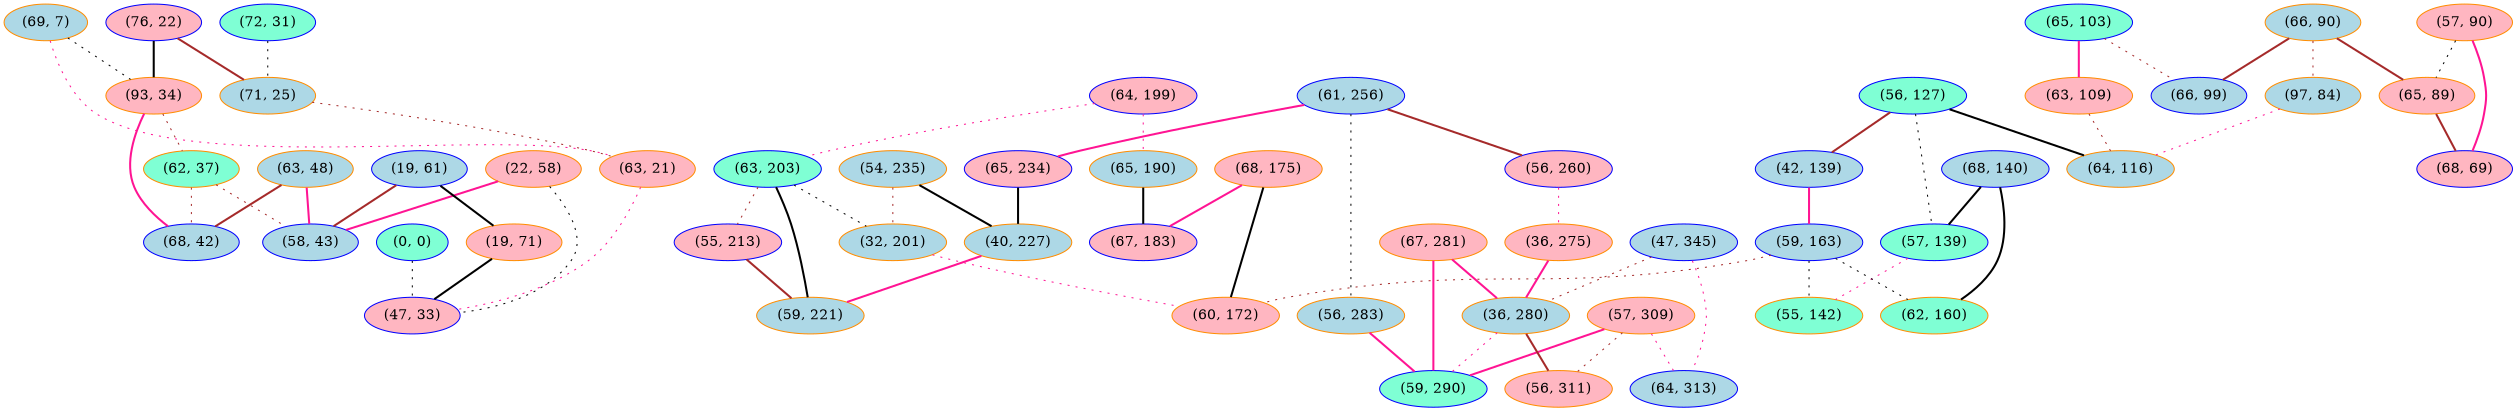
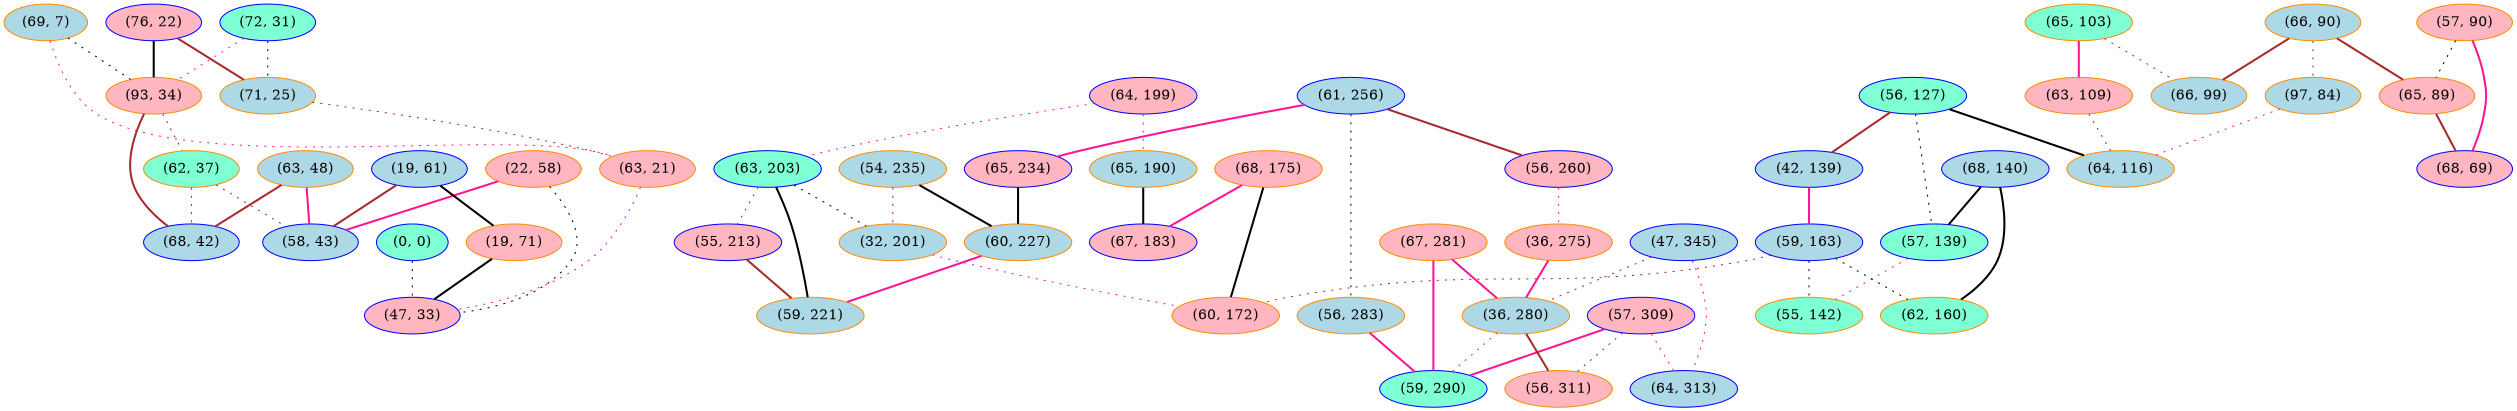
  graph {
    node [color=darkorange fillcolor=lightblue style=filled]
    edge [color=deeppink style=bold weight=1]
    "(22, 58)" [fillcolor=lightpink]
    "(58, 43)" [color=blue]
    "(47, 33)" [color=blue fillcolor=lightpink]
    "(68, 175)" [fillcolor=lightpink]
    "(60, 172)" [fillcolor=lightpink]
    "(67, 183)" [color=blue fillcolor=lightpink]
-   "(65, 103)" [color=blue fillcolor=aquamarine]
+   "(65, 103)" [fillcolor=aquamarine]
    "(63, 109)" [fillcolor=lightpink]
-   "(66, 99)" [color=blue]
+   "(66, 99)"
    "(64, 116)"
    "(64, 199)" [color=blue fillcolor=lightpink]
    "(65, 190)"
    "(63, 203)" [color=blue fillcolor=aquamarine]
    "(32, 201)"
    "(55, 213)" [color=blue fillcolor=lightpink]
    "(59, 221)"
    "(57, 90)" [fillcolor=lightpink]
    "(65, 89)" [fillcolor=lightpink]
    "(68, 69)" [color=blue fillcolor=lightpink]
    "(54, 235)"
-   "(60, 227)" [label="(40, 227)"]
+   "(60, 227)"
    "(61, 256)" [color=blue]
    "(65, 234)" [color=blue fillcolor=lightpink]
    "(56, 260)" [color=blue fillcolor=lightpink]
    "(56, 283)"
    "(36, 275)" [fillcolor=lightpink]
    "(59, 290)" [color=blue fillcolor=aquamarine]
-   "(57, 309)" [fillcolor=lightpink]
+   "(57, 309)" [color=blue fillcolor=lightpink]
    "(64, 313)" [color=blue]
    "(56, 311)" [fillcolor=lightpink]
    "(76, 22)" [color=blue fillcolor=lightpink]
    n32 [fillcolor=lightpink label="(93, 34)"]
    "(71, 25)"
    "(68, 42)" [color=blue]
    "(62, 37)" [fillcolor=aquamarine]
    "(63, 21)" [fillcolor=lightpink]
    "(56, 127)" [color=blue fillcolor=aquamarine]
    "(42, 139)" [color=blue]
    "(57, 139)" [color=blue fillcolor=aquamarine]
    "(59, 163)" [color=blue]
    "(55, 142)" [fillcolor=aquamarine]
    "(66, 90)"
    "(97, 84)"
    "(62, 160)" [fillcolor=aquamarine]
    "(47, 345)" [color=blue]
    "(36, 280)"
    "(69, 7)"
    "(63, 48)"
    "(72, 31)" [color=blue fillcolor=aquamarine]
    "(0, 0)" [color=blue fillcolor=aquamarine]
    "(67, 281)" [fillcolor=lightpink]
    "(19, 61)" [color=blue]
    "(19, 71)" [fillcolor=lightpink]
    "(68, 140)" [color=blue]
    "(22, 58)" -- "(58, 43)" [weight=3]
    "(22, 58)" -- "(47, 33)" [color=black style=dotted]
    "(68, 175)" -- "(60, 172)" [color=black]
    "(68, 175)" -- "(67, 183)"
    "(65, 103)" -- "(63, 109)" [weight=3]
    "(65, 103)" -- "(66, 99)" [color=brown style=dotted]
    "(63, 109)" -- "(64, 116)" [color=brown style=dotted]
    "(64, 199)" -- "(65, 190)" [style=dotted weight=3]
    "(64, 199)" -- "(63, 203)" [style=dotted]
    "(65, 190)" -- "(67, 183)" [color=black weight=3]
    "(63, 203)" -- "(32, 201)" [color=black style=dotted weight=3]
    "(63, 203)" -- "(55, 213)" [color=brown style=dotted]
    "(63, 203)" -- "(59, 221)" [color=black]
    "(32, 201)" -- "(60, 172)" [style=dotted]
    "(55, 213)" -- "(59, 221)" [color=brown]
    "(57, 90)" -- "(65, 89)" [color=black style=dotted]
    "(57, 90)" -- "(68, 69)"
    "(65, 89)" -- "(68, 69)" [color=brown]
    "(54, 235)" -- "(32, 201)" [color=brown style=dotted weight=3]
    "(54, 235)" -- "(60, 227)" [color=black]
    "(60, 227)" -- "(59, 221)"
    "(61, 256)" -- "(65, 234)"
    "(61, 256)" -- "(56, 260)" [color=brown]
    "(61, 256)" -- "(56, 283)" [color=black style=dotted]
    "(65, 234)" -- "(60, 227)" [color=black]
    "(56, 260)" -- "(36, 275)" [style=dotted weight=3]
    "(56, 283)" -- "(59, 290)"
    "(36, 275)" -- "(36, 280)"
    "(57, 309)" -- "(59, 290)"
    "(57, 309)" -- "(64, 313)" [style=dotted weight=2]
    "(57, 309)" -- "(56, 311)" [color=brown style=dotted]
    "(76, 22)" -- n32 [color=black weight=3]
    "(76, 22)" -- "(71, 25)" [color=brown]
-   n32 -- "(68, 42)" [weight=3]
+   n32 -- "(68, 42)" [color=brown weight=3]
    n32 -- "(62, 37)" [color=brown style=dotted]
    "(71, 25)" -- "(63, 21)" [color=brown style=dotted]
    "(62, 37)" -- "(58, 43)" [color=brown style=dotted weight=3]
    "(62, 37)" -- "(68, 42)" [color=brown style=dotted weight=3]
    "(63, 21)" -- "(47, 33)" [style=dotted]
    "(56, 127)" -- "(64, 116)" [color=black]
    "(56, 127)" -- "(42, 139)" [color=brown]
    "(56, 127)" -- "(57, 139)" [color=black style=dotted]
    "(42, 139)" -- "(59, 163)" [weight=3]
    "(57, 139)" -- "(55, 142)" [style=dotted]
    "(59, 163)" -- "(60, 172)" [color=brown style=dotted]
    "(59, 163)" -- "(55, 142)" [color=black style=dotted weight=3]
    "(59, 163)" -- "(62, 160)" [color=black style=dotted weight=3]
    "(66, 90)" -- "(66, 99)" [color=brown weight=3]
    "(66, 90)" -- "(65, 89)" [color=brown]
    "(66, 90)" -- "(97, 84)" [color=brown style=dotted weight=3]
    "(97, 84)" -- "(64, 116)" [style=dotted]
    "(47, 345)" -- "(64, 313)" [style=dotted]
    "(47, 345)" -- "(36, 280)" [color=brown style=dotted weight=3]
    "(36, 280)" -- "(59, 290)" [style=dotted weight=3]
    "(36, 280)" -- "(56, 311)" [color=brown weight=3]
    "(69, 7)" -- n32 [color=black style=dotted weight=3]
    "(69, 7)" -- "(63, 21)" [style=dotted]
    "(63, 48)" -- "(58, 43)" [weight=2]
    "(63, 48)" -- "(68, 42)" [color=brown]
+   "(72, 31)" -- n32 [style=dotted weight=3]
    "(72, 31)" -- "(71, 25)" [color=black style=dotted]
    "(0, 0)" -- "(47, 33)" [color=black style=dotted weight=4]
    "(67, 281)" -- "(59, 290)"
    "(67, 281)" -- "(36, 280)" [weight=3]
    "(19, 61)" -- "(58, 43)" [color=brown weight=3]
    "(19, 61)" -- "(19, 71)" [color=black]
    "(19, 71)" -- "(47, 33)" [color=black]
    "(68, 140)" -- "(57, 139)" [color=black]
    "(68, 140)" -- "(62, 160)" [color=black]
  }
